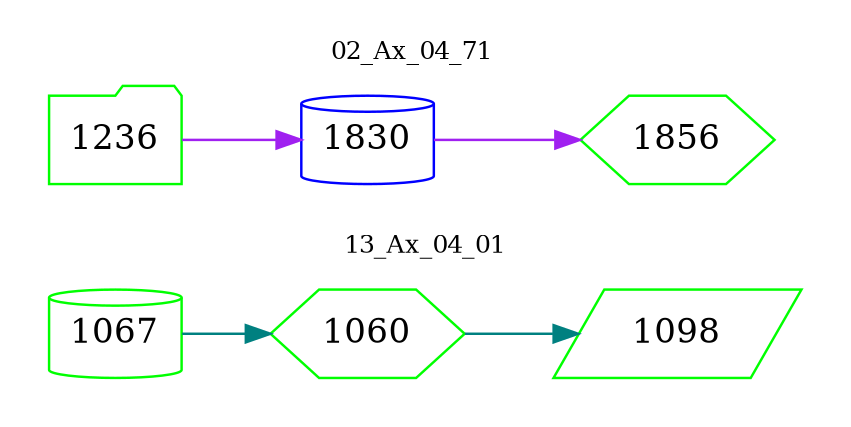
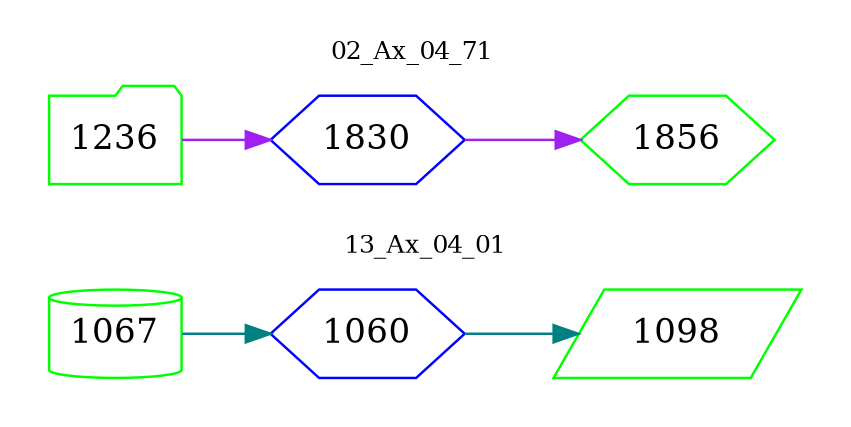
  digraph {
    rankdir=LR
    node [color=green shape=cylinder]
    edge [color=teal]
    n1 [label=1067]
-   n2 [label=1060 shape=hexagon]
+   n2 [color=blue label=1060 shape=hexagon]
    n3 [label=1098 shape=parallelogram]
    n4 [label=1236 shape=folder]
-   n5 [color=blue label=1830]
+   n5 [color=blue label=1830 shape=hexagon]
    n6 [label=1856 shape=hexagon]
    subgraph cluster_1 {
      color=white
      fontsize=10
      label="13_Ax_04_01"
      n1
      n2
      n3
    }
    subgraph cluster_2 {
      color=white
      fontsize=10
      label="02_Ax_04_71"
      n4
      n5
      n6
    }
    n1 -> n2
    n2 -> n3
    n4 -> n5 [color=purple]
    n5 -> n6 [color=purple]
  }
